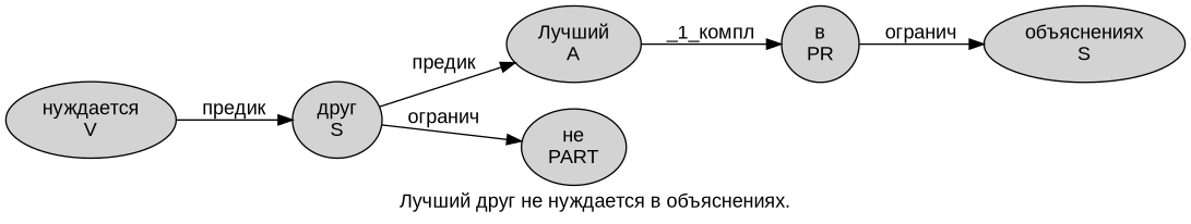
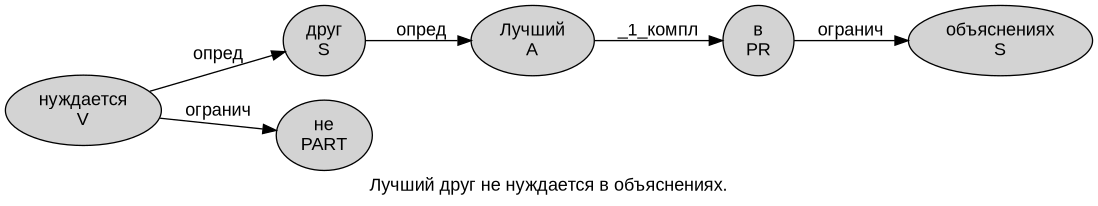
  digraph {
    fontname="Liberation Sans"
    label="Лучший друг не нуждается в объяснениях."
    rankdir=LR
    node [fillcolor=lightgray fontname="Liberation Sans" penwidth=1 shape=ellipse style=filled]
    edge [fontname="Liberation Sans"]
    n1 [label="Лучший\nA"]
    n2 [label="в\nPR"]
    n3 [label="друг\nS"]
    n4 [label="не\nPART"]
    n5 [label="нуждается\nV"]
    n6 [label="объяснениях\nS"]
    n1 -> n2 [label="_1_компл"]
    n2 -> n6 [label="огранич"]
-   n3 -> n1 [label="предик"]
-   n5 -> n3 [label="предик"]
-   n3 -> n4 [label="огранич"]
+   n3 -> n1 [label="опред"]
+   n5 -> n3 [label="опред"]
+   n5 -> n4 [label="огранич"]
  }
